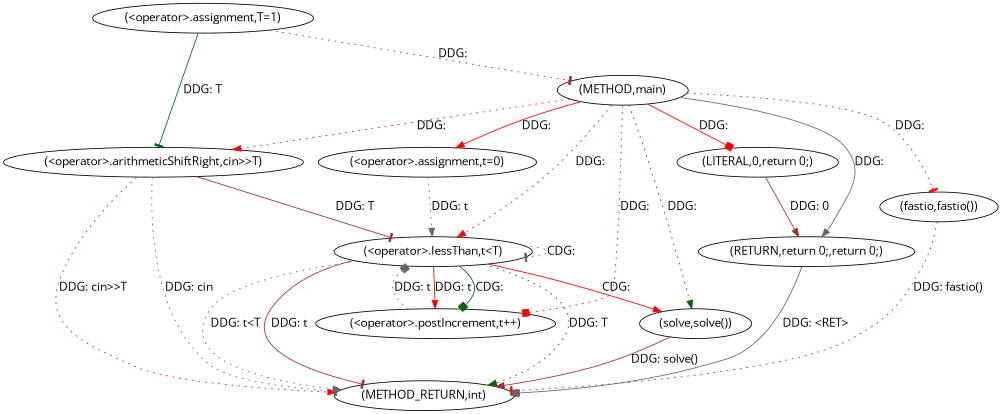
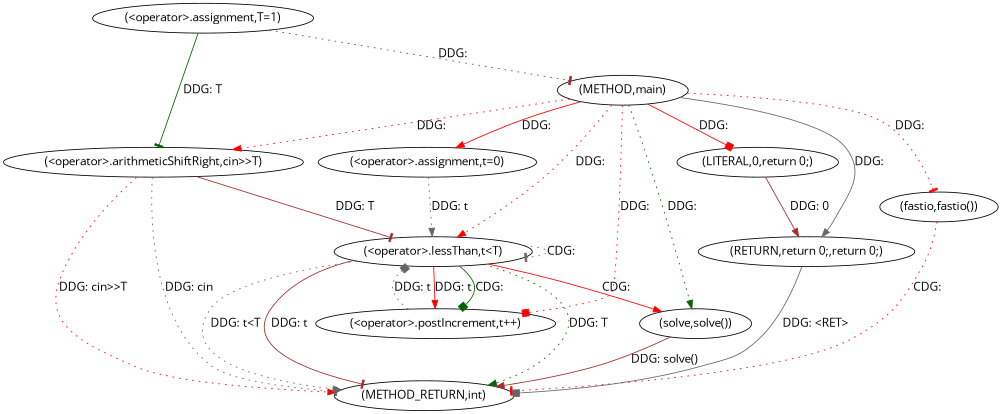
  digraph {
    fontname="Open Sans"
    node [fontname="Open Sans"]
    edge [arrowhead=normal color=red fontname="Open Sans" style=dotted]
    n1 [label="(METHOD,main)"]
    n2 [label="(fastio,fastio())"]
    n3 [label="(<operator>.arithmeticShiftRight,cin>>T)"]
    n4 [label="(RETURN,return 0;,return 0;)"]
    n5 [label="(<operator>.assignment,t=0)"]
    n6 [label="(<operator>.lessThan,t<T)"]
    n7 [label="(<operator>.postIncrement,t++)"]
    n8 [label="(LITERAL,0,return 0;)"]
    n9 [label="(solve,solve())"]
    n10 [label="(METHOD_RETURN,int)"]
    n11 [label="(<operator>.assignment,T=1)"]
    n1 -> n2 [arrowhead=tee label="DDG: "]
    n1 -> n3 [label="DDG: "]
    n1 -> n4 [color=gray40 label="DDG: " style=solid]
    n1 -> n5 [label="DDG: " style=solid]
    n1 -> n6 [label="DDG: "]
    n1 -> n7 [arrowhead=box label="DDG: "]
    n1 -> n8 [arrowhead=box label="DDG: " style=solid]
    n1 -> n9 [color=darkgreen label="DDG: "]
-   n2 -> n10 [arrowhead=tee label="DDG: fastio()"]
+   n2 -> n10 [arrowhead=tee label="CDG: "]
    n3 -> n6 [arrowhead=tee color=brown label="DDG: T" style=solid]
    n3 -> n10 [label="DDG: cin>>T"]
    n3 -> n10 [arrowhead=tee color=gray40 label="DDG: cin"]
    n4 -> n10 [arrowhead=box color=gray40 label="DDG: <RET>" style=solid]
    n5 -> n6 [color=gray40 label="DDG: t"]
    n6 -> n6 [arrowhead=tee color=gray40 label="CDG: "]
    n6 -> n7 [label="DDG: t" style=solid]
    n6 -> n7 [arrowhead=box color=darkgreen label="CDG: " style=solid]
    n6 -> n9 [label="CDG: " style=solid]
    n6 -> n10 [arrowhead=tee color=brown label="DDG: t" style=solid]
    n6 -> n10 [color=darkgreen label="DDG: T"]
    n6 -> n10 [color=gray40 label="DDG: t<T"]
    n7 -> n6 [arrowhead=box color=gray40 label="DDG: t"]
    n8 -> n4 [color=brown label="DDG: 0" style=solid]
    n9 -> n10 [color=brown label="DDG: solve()" style=solid]
    n11 -> n1 [arrowhead=tee color=brown label="DDG: "]
    n11 -> n3 [arrowhead=tee color=darkgreen label="DDG: T" style=solid]
  }
